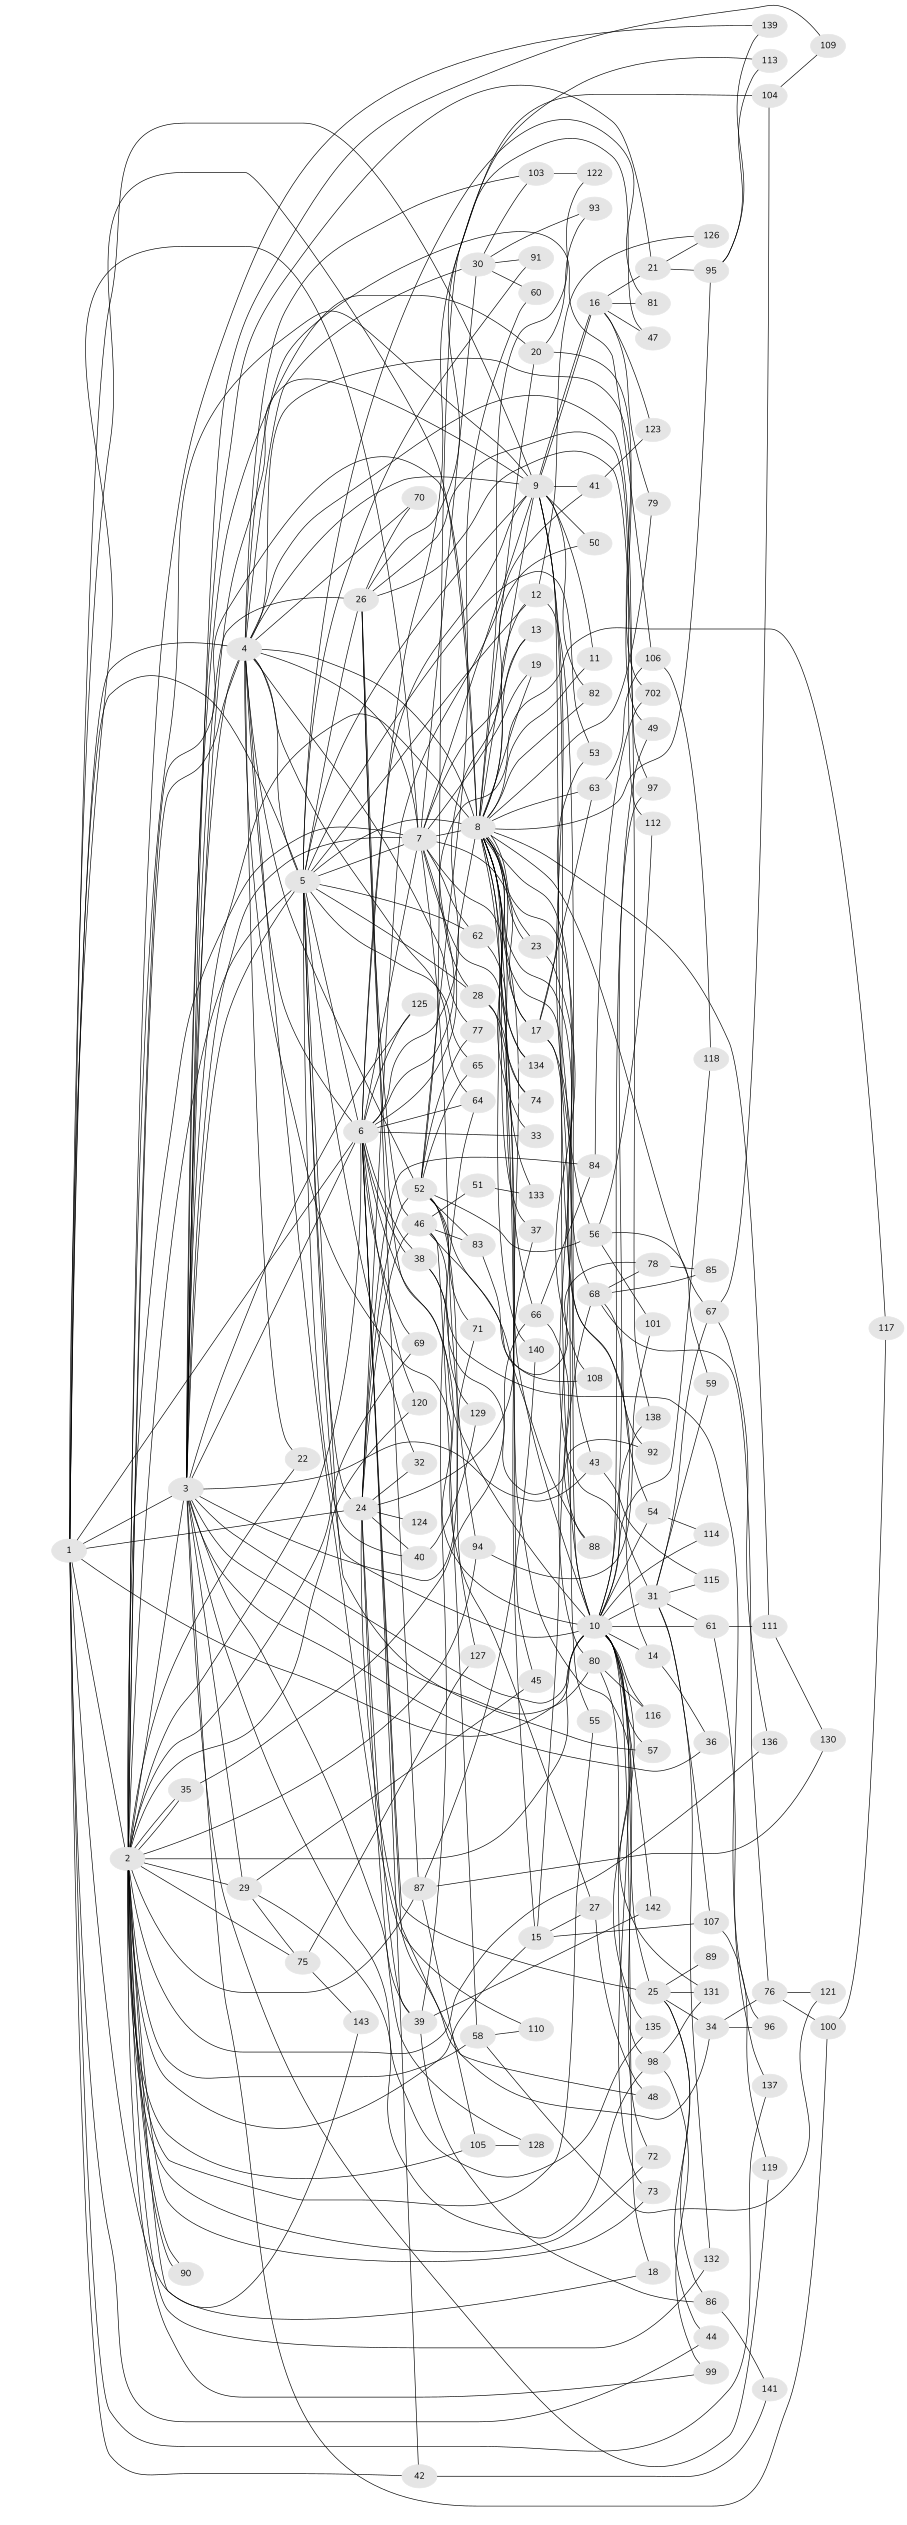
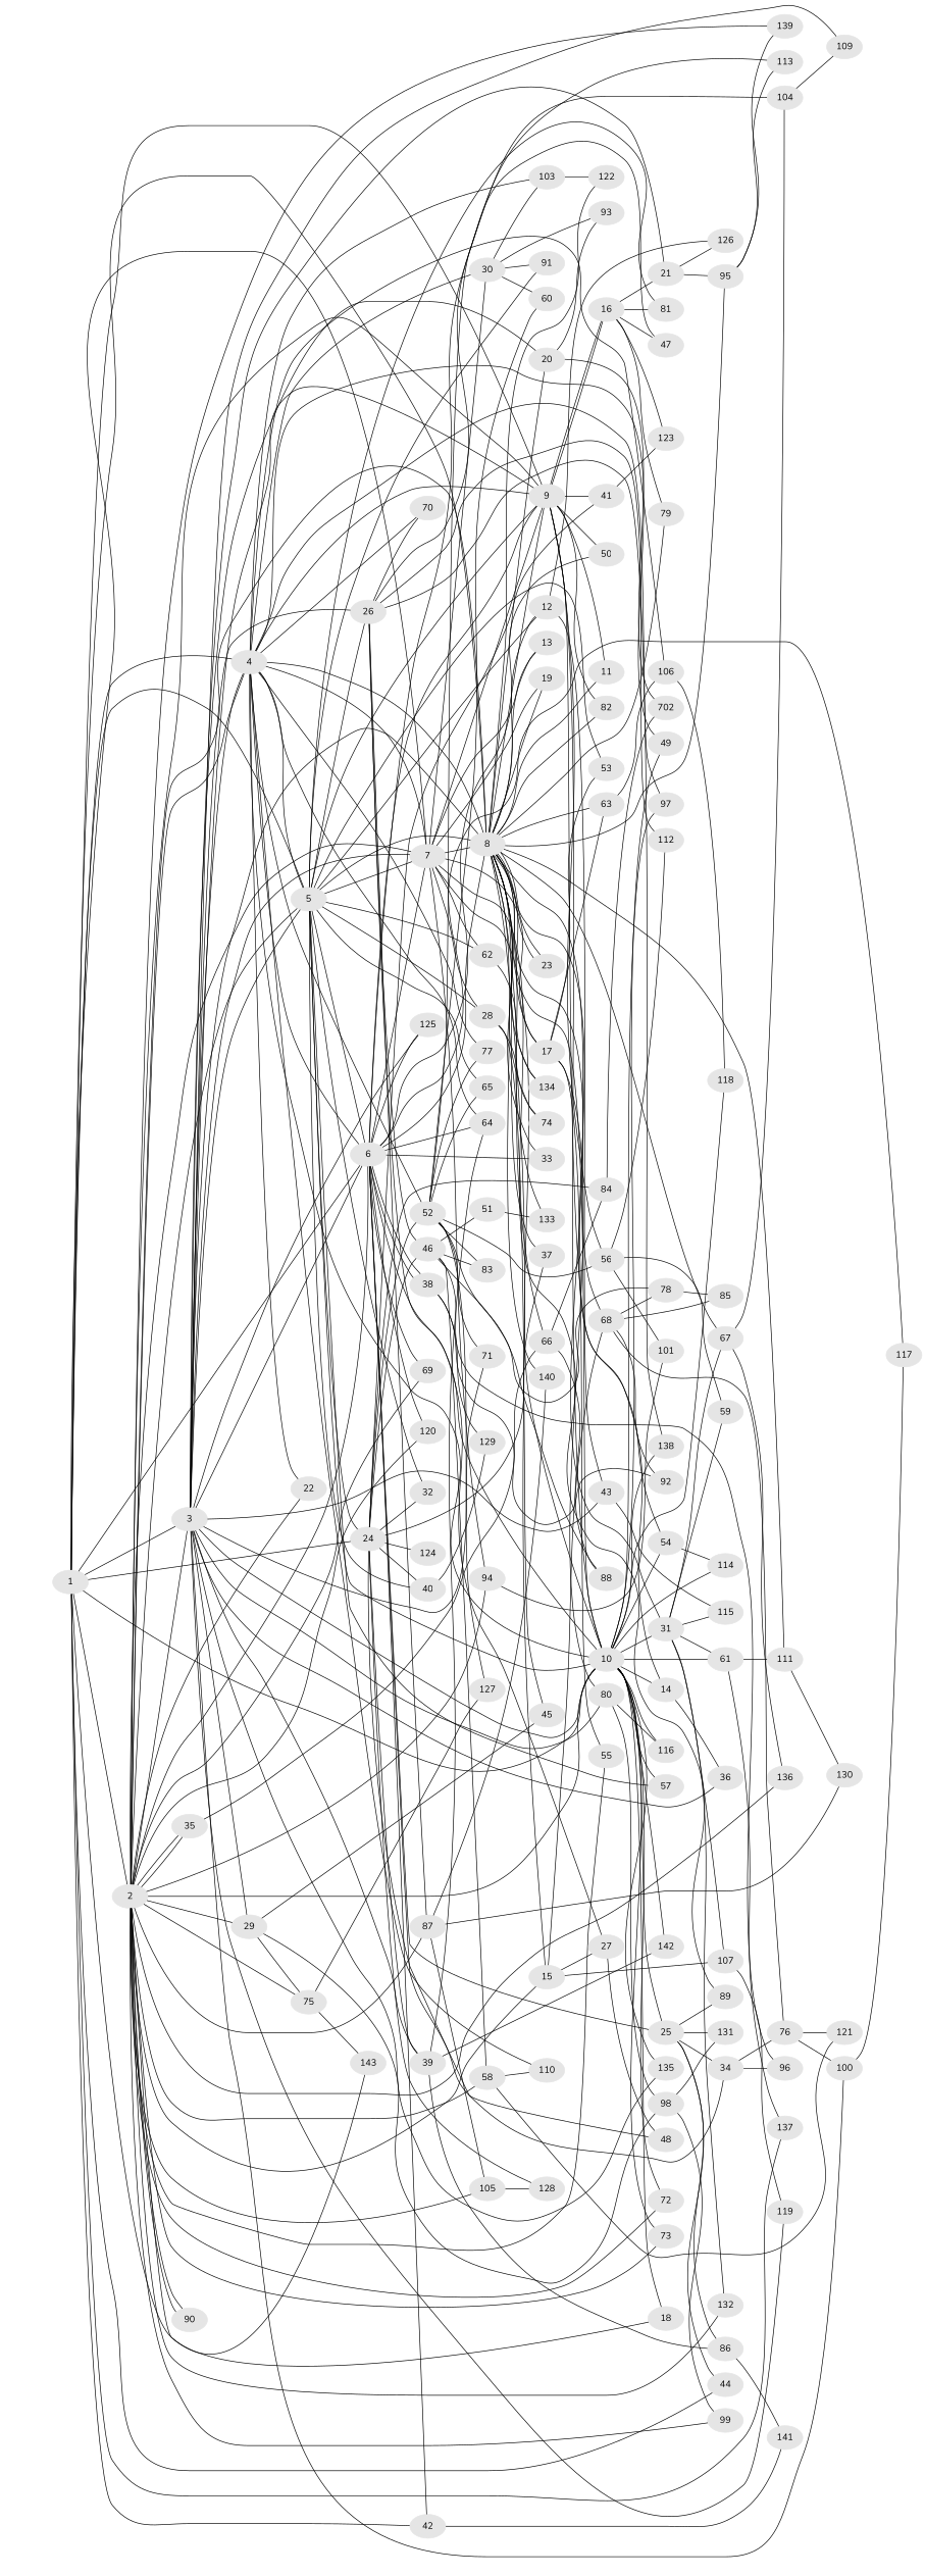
  graph {
    fontname=Nunito
    rankdir=LR
    node [color=gray90 fontname=Nunito style=filled]
    edge [fontname=Nunito]
    1
    2
    3
    4
    5
    6
    7
    8
    9
    10
    24
    42
    44
    137
    143
    15
    18
    22
    29
    35
    55
    58
    69
    72
    73
    75
    87
    90
    94
    99
    105
    120
    132
    136
    139
    20
    21
    26
    36
    39
    43
    71
    80
    100
    109
    119
    125
    135
    30
    49
    52
    70
    77
    97
    103
    106
    110
    64
    12
    28
    32
    40
    53
    57
    62
    65
    81
    91
    25
    33
    34
    38
    50
    104
    117
    13
    17
    19
    89
    11
    23
    31
    37
    54
    63
    66
    67
    68
    74
    79
    82
    95
    111
    122
    133
    134
    140
    14
    16
    41
    56
    61
    114
    116
    118
    138
    142
    124
    46
    48
    84
    128
    141
    27
    107
    45
    98
    121
    127
    130
    101
    93
    n123 [label=702]
    126
    47
    112
    86
    115
    60
    83
    88
    113
    129
    131
    76
    96
    92
-   108
    59
    78
    85
    123
    51
    1 -- 2
    1 -- 3
    1 -- 4
    1 -- 5
    1 -- 6
    1 -- 7
    1 -- 8
    1 -- 9
    1 -- 10
    1 -- 24
    1 -- 42
    1 -- 44
    1 -- 137
    1 -- 143
    2 -- 3
    2 -- 4
    2 -- 5
    2 -- 6
    2 -- 7
    2 -- 8
    2 -- 9
    2 -- 10
    2 -- 15
    2 -- 18
    2 -- 22
    2 -- 29
    2 -- 35
    2 -- 35
    2 -- 55
    2 -- 58
    2 -- 69
    2 -- 72
    2 -- 73
    2 -- 75
    2 -- 87
    2 -- 90
    2 -- 90
    2 -- 94
    2 -- 99
    2 -- 105
    2 -- 120
    2 -- 132
    2 -- 136
    2 -- 139
    3 -- 4
    3 -- 5
    3 -- 6
    3 -- 7
    3 -- 8
    3 -- 9
    3 -- 10
    3 -- 29
    3 -- 20
    3 -- 21
    3 -- 26
    3 -- 36
    3 -- 39
    3 -- 43
    3 -- 71
    3 -- 80
    3 -- 100
    3 -- 109
    3 -- 119
    3 -- 125
    3 -- 135
    4 -- 5
    4 -- 6
    4 -- 7
    4 -- 8
    4 -- 9
    4 -- 10
    4 -- 22
    4 -- 30
    4 -- 49
    4 -- 52
    4 -- 70
    4 -- 77
    4 -- 97
    4 -- 103
    4 -- 106
    4 -- 110
    4 -- 64
    5 -- 6
    5 -- 7
    5 -- 8
    5 -- 9
    5 -- 10
    5 -- 24
    5 -- 26
    5 -- 12
    5 -- 28
    5 -- 32
    5 -- 40
    5 -- 53
    5 -- 57
    5 -- 62
    5 -- 65
    5 -- 81
    5 -- 91
    6 -- 7
    6 -- 8
    6 -- 9
    6 -- 10
    6 -- 42
    6 -- 69
    6 -- 120
    6 -- 125
    6 -- 64
    6 -- 25
    6 -- 33
    6 -- 34
    6 -- 38
    6 -- 38
    6 -- 50
    6 -- 104
    6 -- 117
    7 -- 8
    7 -- 9
    7 -- 10
    7 -- 94
    7 -- 30
    7 -- 28
    7 -- 62
    7 -- 13
    7 -- 17
    7 -- 19
-   7 -- 131
+   7 -- 89
    8 -- 9
    8 -- 10
    8 -- 15
    8 -- 20
    8 -- 12
    8 -- 33
    8 -- 13
    8 -- 17
    8 -- 19
    8 -- 11
    8 -- 23
    8 -- 23
    8 -- 31
    8 -- 37
    8 -- 54
    8 -- 63
    8 -- 66
    8 -- 67
    8 -- 68
    8 -- 74
    8 -- 79
    8 -- 82
    8 -- 95
    8 -- 111
    8 -- 122
    8 -- 133
    8 -- 134
    8 -- 140
    9 -- 10
    9 -- 50
    9 -- 11
    9 -- 82
    9 -- 14
    9 -- 16
    9 -- 16
    9 -- 41
    9 -- 56
    10 -- 18
    10 -- 72
    10 -- 73
    10 -- 135
    10 -- 49
    10 -- 97
    10 -- 57
    10 -- 25
    10 -- 31
    10 -- 54
    10 -- 14
    10 -- 61
    10 -- 114
    10 -- 116
    10 -- 118
    10 -- 138
    10 -- 142
    24 -- 39
    24 -- 52
    24 -- 32
    24 -- 40
    24 -- 37
    24 -- 41
    24 -- 124
    24 -- 46
    24 -- 48
    24 -- 84
    24 -- 128
    42 -- 141
    15 -- 68
    15 -- 27
    15 -- 107
    29 -- 75
    29 -- 45
    29 -- 98
    35 -- 66
    58 -- 110
    58 -- 121
    75 -- 143
    75 -- 127
    87 -- 105
    87 -- 140
    87 -- 130
    94 -- 101
    105 -- 128
    20 -- 93
    20 -- n123
    21 -- 95
    21 -- 126
    26 -- 87
    26 -- 70
    26 -- 138
    26 -- 46
    26 -- 27
    26 -- 47
    26 -- 112
    39 -- 64
    39 -- 142
    39 -- 86
    43 -- 115
    80 -- 116
    80 -- 98
    100 -- 117
    30 -- 103
    30 -- 91
    30 -- 93
    30 -- 60
    52 -- 71
    52 -- 77
    52 -- 65
    52 -- 56
    52 -- 127
    52 -- 60
    52 -- 83
    52 -- 88
    52 -- 113
    103 -- 122
    106 -- 118
    12 -- 43
    12 -- 126
    28 -- 74
    28 -- 45
    40 -- 129
    62 -- 134
    25 -- 44
    25 -- 34
    25 -- 89
    25 -- 86
    25 -- 131
    34 -- 76
    34 -- 96
    38 -- 129
    38 -- 92
    104 -- 109
    17 -- 55
    17 -- 80
    17 -- 53
    17 -- 63
-   23 -- 108
    31 -- 132
    31 -- 67
    31 -- 61
    31 -- 107
    31 -- 115
    31 -- 59
    54 -- 114
    63 -- 106
    66 -- 84
    66 -- 88
    67 -- 136
    67 -- 104
    68 -- 76
    68 -- 92
    68 -- 78
    68 -- 85
    95 -- 139
    95 -- 113
    111 -- 130
    14 -- 36
    16 -- 21
    16 -- 81
    16 -- 79
    16 -- 47
    16 -- 123
    41 -- 123
    56 -- 101
    56 -- 112
    56 -- 59
    61 -- 137
    61 -- 111
    46 -- 58
    46 -- 83
    46 -- 96
    46 -- 78
    46 -- 51
    84 -- n123
    27 -- 48
    107 -- 119
    98 -- 99
    98 -- 131
    86 -- 141
-   83 -- 108
    76 -- 100
    76 -- 121
    78 -- 85
    51 -- 133
  }
